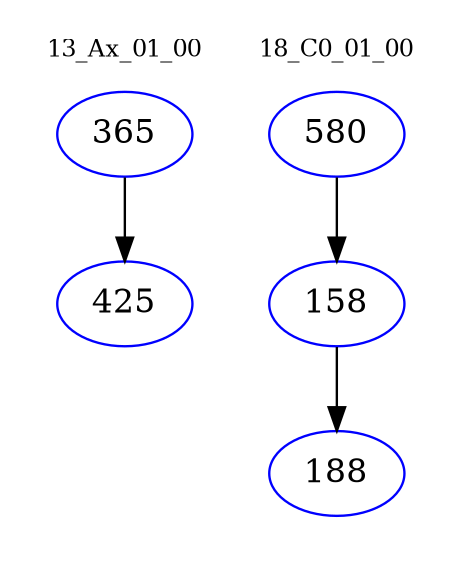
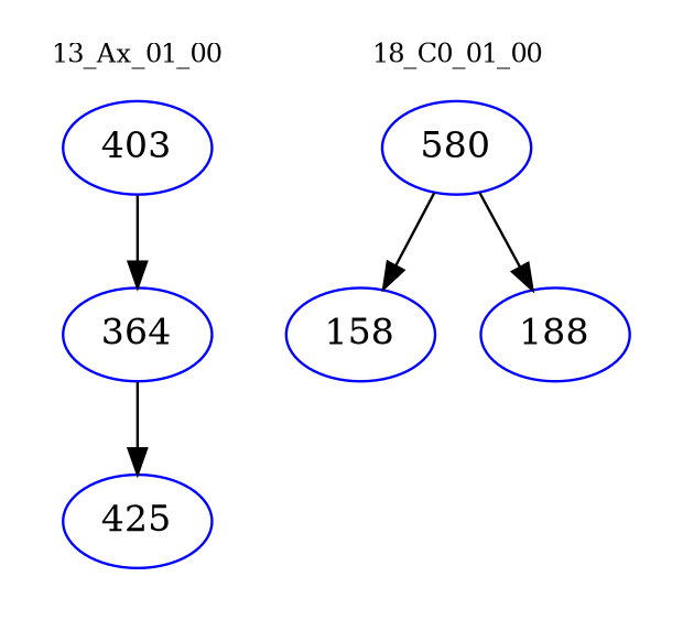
  digraph {
    node [color=blue]
    edge [color=black]
-   n2 [label=365]
+   n1 [label=403]
+   n2 [label=364]
    n3 [label=425]
    n4 [label=580]
    n5 [label=158]
    n6 [label=188]
    subgraph cluster_1 {
      color=white
      fontsize=10
      label="13_Ax_01_00"
+     n1
      n2
      n3
    }
    subgraph cluster_2 {
      color=white
      fontsize=10
      label="18_C0_01_00"
      n4
      n5
      n6
    }
+   n1 -> n2
    n2 -> n3
    n4 -> n5
-   n5 -> n6
+   n4 -> n6
  }
